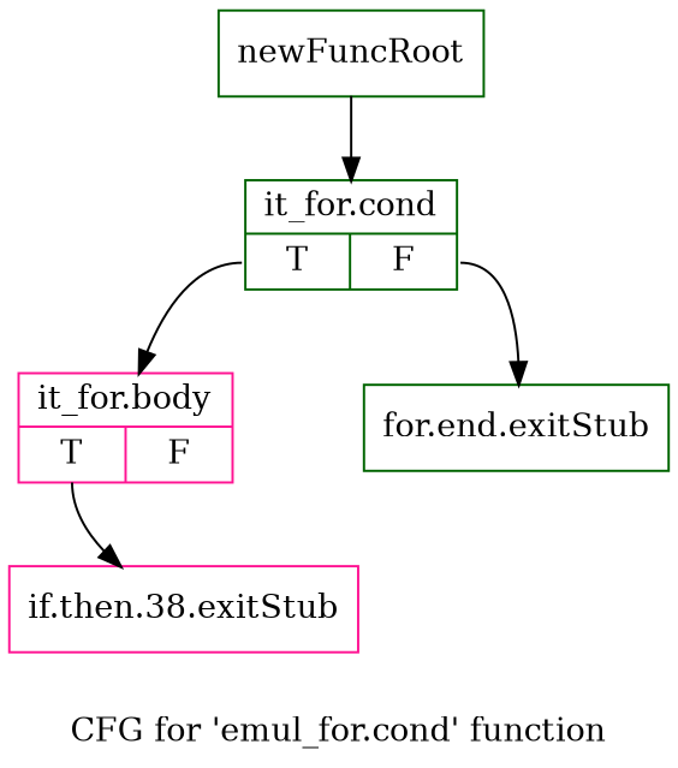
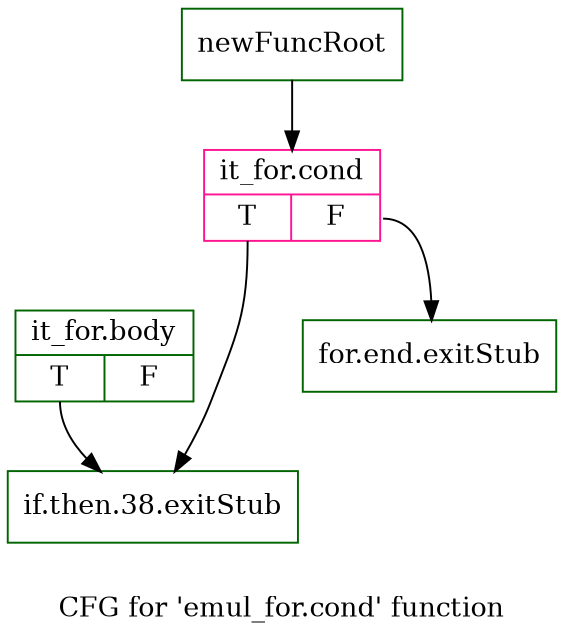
  digraph {
    label="CFG for 'emul_for.cond' function"
    node [color=darkgreen shape=record]
    edge [tailport=s0]
    n1 [label="{newFuncRoot}"]
-   n2 [label="{it_for.cond|{<s0>T|<s1>F}}"]
+   n2 [color=deeppink label="{it_for.cond|{<s0>T|<s1>F}}"]
    n3 [label="{for.end.exitStub}"]
-   n4 [color=deeppink label="{it_for.body|{<s0>T|<s1>F}}"]
-   n5 [color=deeppink label="{if.then.38.exitStub}"]
+   n4 [label="{it_for.body|{<s0>T|<s1>F}}"]
+   n5 [label="{if.then.38.exitStub}"]
    n1 -> n2 [tailport=""]
    n2 -> n3 [tailport=s1]
-   n2 -> n4
+   n2 -> n5
    n4 -> n5
  }
